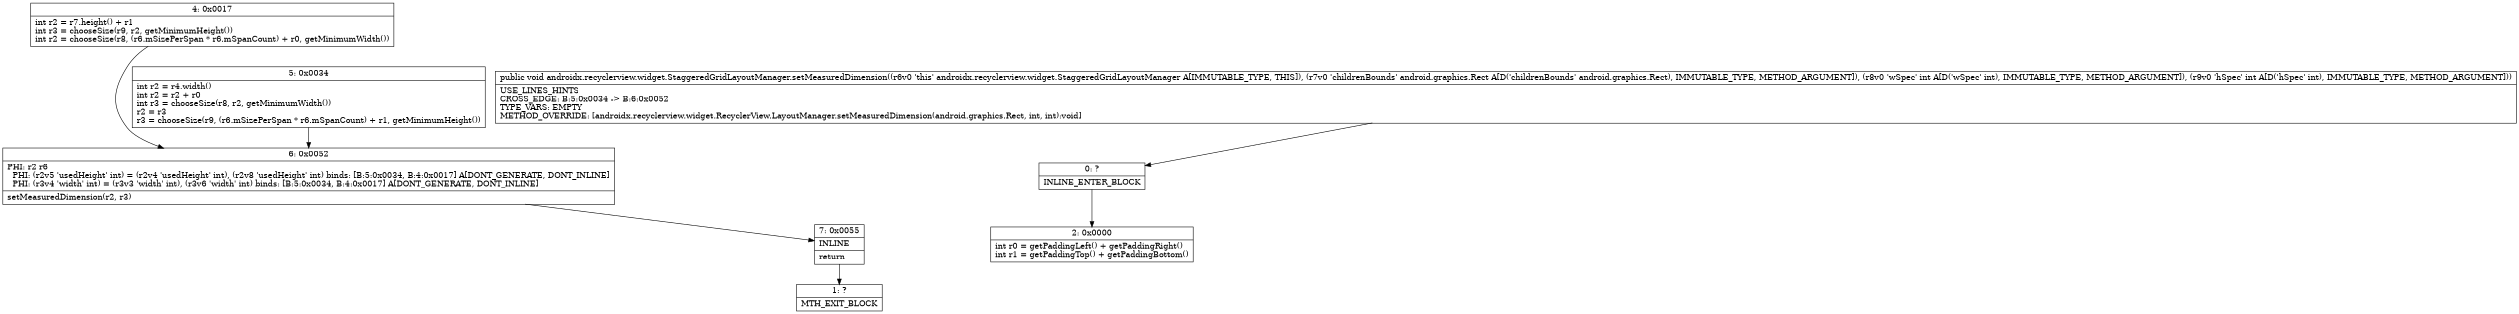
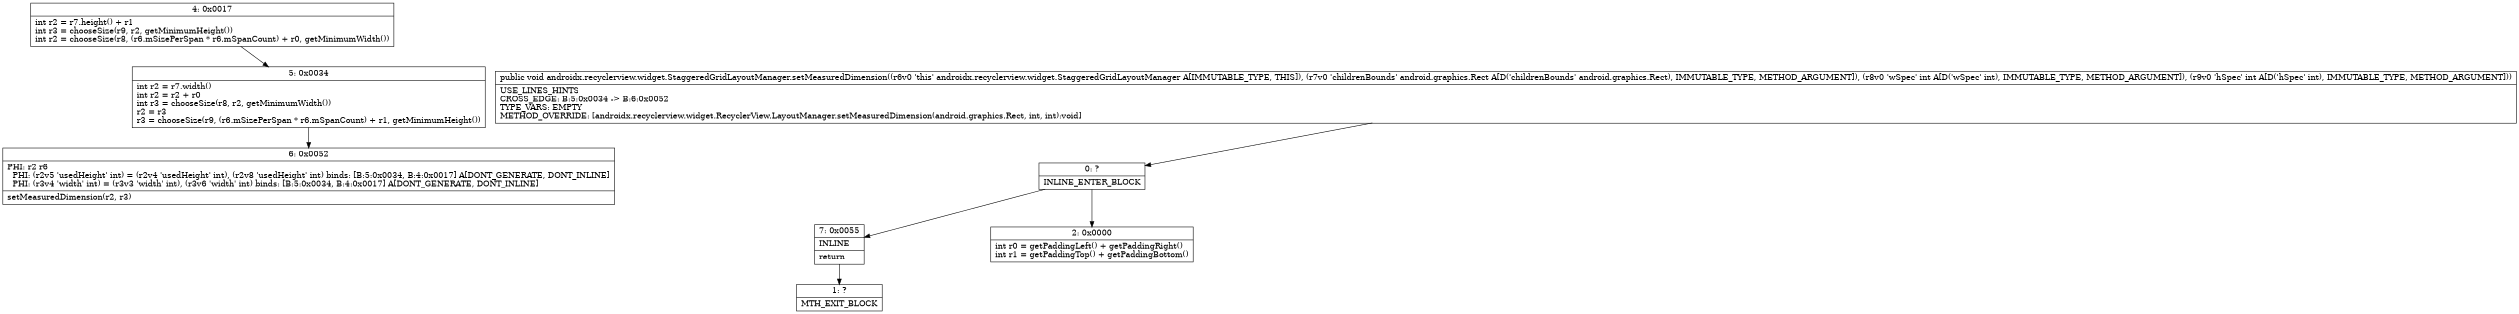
  digraph {
    node [shape=record]
    n1 [label="{0\:\ ?|INLINE_ENTER_BLOCK\l}"]
    n2 [label="{2\:\ 0x0000|int r0 = getPaddingLeft() + getPaddingRight()\lint r1 = getPaddingTop() + getPaddingBottom()\l}"]
    n3 [label="{4\:\ 0x0017|int r2 = r7.height() + r1\lint r3 = chooseSize(r9, r2, getMinimumHeight())\lint r2 = chooseSize(r8, (r6.mSizePerSpan * r6.mSpanCount) + r0, getMinimumWidth())\l}"]
    n4 [label="{6\:\ 0x0052|PHI: r2 r6 \l  PHI: (r2v5 'usedHeight' int) = (r2v4 'usedHeight' int), (r2v8 'usedHeight' int) binds: [B:5:0x0034, B:4:0x0017] A[DONT_GENERATE, DONT_INLINE]\l  PHI: (r3v4 'width' int) = (r3v3 'width' int), (r3v6 'width' int) binds: [B:5:0x0034, B:4:0x0017] A[DONT_GENERATE, DONT_INLINE]\l|setMeasuredDimension(r2, r3)\l}"]
-   n5 [label="{5\:\ 0x0034|int r2 = r4.width()\lint r2 = r2 + r0\lint r3 = chooseSize(r8, r2, getMinimumWidth())\lr2 = r3\lr3 = chooseSize(r9, (r6.mSizePerSpan * r6.mSpanCount) + r1, getMinimumHeight())\l}"]
+   n5 [label="{5\:\ 0x0034|int r2 = r7.width()\lint r2 = r2 + r0\lint r3 = chooseSize(r8, r2, getMinimumWidth())\lr2 = r3\lr3 = chooseSize(r9, (r6.mSizePerSpan * r6.mSpanCount) + r1, getMinimumHeight())\l}"]
    n6 [label="{7\:\ 0x0055|INLINE\l|return\l}"]
    n7 [label="{1\:\ ?|MTH_EXIT_BLOCK\l}"]
    n8 [label="{public void androidx.recyclerview.widget.StaggeredGridLayoutManager.setMeasuredDimension((r6v0 'this' androidx.recyclerview.widget.StaggeredGridLayoutManager A[IMMUTABLE_TYPE, THIS]), (r7v0 'childrenBounds' android.graphics.Rect A[D('childrenBounds' android.graphics.Rect), IMMUTABLE_TYPE, METHOD_ARGUMENT]), (r8v0 'wSpec' int A[D('wSpec' int), IMMUTABLE_TYPE, METHOD_ARGUMENT]), (r9v0 'hSpec' int A[D('hSpec' int), IMMUTABLE_TYPE, METHOD_ARGUMENT]))  | USE_LINES_HINTS\lCROSS_EDGE: B:5:0x0034 \-\> B:6:0x0052\lTYPE_VARS: EMPTY\lMETHOD_OVERRIDE: [androidx.recyclerview.widget.RecyclerView.LayoutManager.setMeasuredDimension(android.graphics.Rect, int, int):void]\l}"]
    n1 -> n2
-   n3 -> n4
-   n4 -> n6
+   n3 -> n5
+   n1 -> n6
    n5 -> n4
    n6 -> n7
    n8 -> n1
  }
